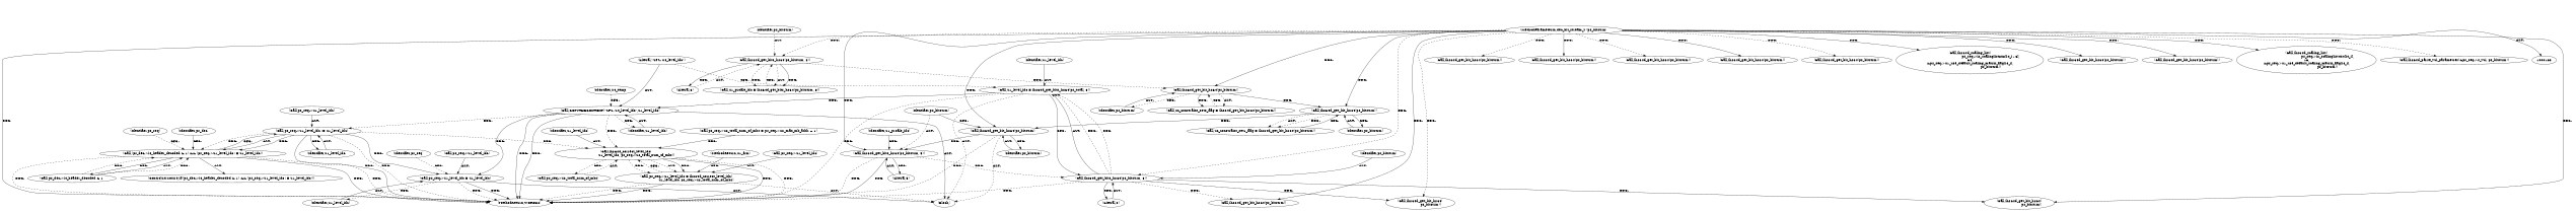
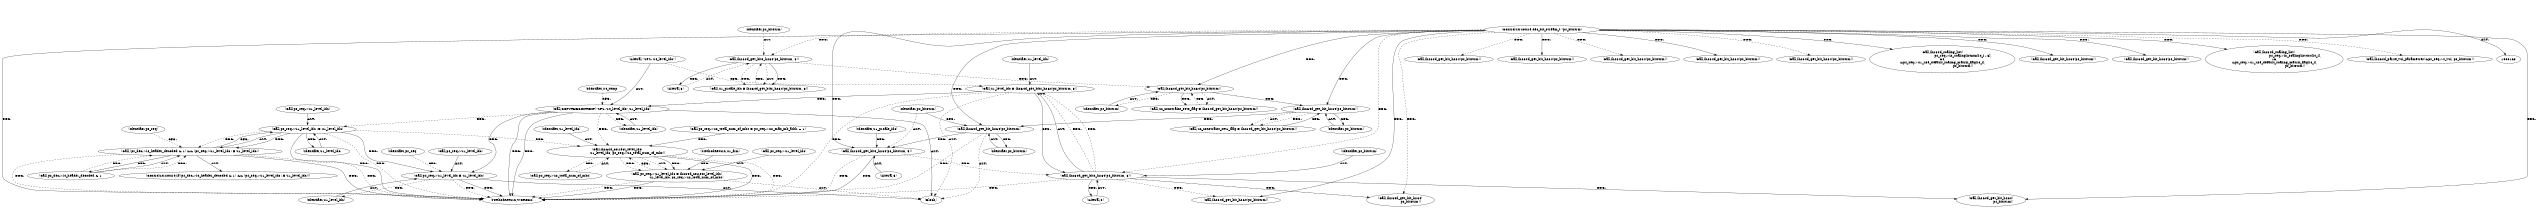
  digraph {
    edge [style=solid]
    n1 [label="(Call,ps_seq->u1_level_idc != u1_level_idc)"]
    n2 [label="(Call,(ps_dec->i4_header_decoded & 1) && (ps_seq->u1_level_idc != u1_level_idc))"]
    n3 [label="(Call,ps_seq->u1_level_idc = u1_level_idc)"]
    n4 [label="(Call,ih264d_correct_level_idc(\n                    u1_level_idc, ps_seq->u2_total_num_of_mbs))"]
    n5 [label="(Identifier,u1_level_idc)"]
    n6 [label="(MethodReturn,WORD32)"]
    n7 [label="(Call,ps_dec->i4_header_decoded & 1)"]
    n8 [label="(ControlStructure,if((ps_dec->i4_header_decoded & 1) && (ps_seq->u1_level_idc != u1_level_idc)))"]
    n9 [label="(Block,)"]
    n10 [label="(Identifier,u1_level_idc)"]
    n11 [label="(Call,ps_seq->u1_level_idc = ih264d_correct_level_idc(\n                    u1_level_idc, ps_seq->u2_total_num_of_mbs))"]
    n12 [label="(Call,ps_seq->u2_total_num_of_mbs)"]
    n13 [label="(Call,COPYTHECONTEXT(\"SPS: u4_level_idc\",u1_level_idc))"]
    n14 [label="(Identifier,u1_level_idc)"]
-   n15 [label="(Call,u1_level_idc = ih264d_get_bits_h264(ps_total, 8))"]
+   n15 [label="(Call,u1_level_idc = ih264d_get_bits_h264(ps_bitstrm, 8))"]
    n16 [label="(Call,ih264d_get_bits_h264(ps_bitstrm, 8))"]
    n17 [label="(Call,ih264d_get_bit_h264(\n                        ps_bitstrm))"]
    n18 [label="(Literal,8)"]
    n19 [label="(Call,ih264d_get_bit_h264(\n                    ps_bitstrm))"]
    n20 [label="(Call,ih264d_get_bit_h264(ps_bitstrm))"]
    n21 [label="(Call,ih264d_get_bits_h264(ps_bitstrm, 5))"]
    n22 [label="(Literal,5)"]
    n23 [label="(Call,ih264d_get_bit_h264(ps_bitstrm))"]
    n24 [label="(Identifier,ps_bitstrm)"]
    n25 [label="(Call,ih264d_get_bit_h264(ps_bitstrm))"]
    n26 [label="(Call,uc_constraint_set1_flag = ih264d_get_bit_h264(ps_bitstrm))"]
    n27 [label="(Identifier,ps_bitstrm)"]
    n28 [label="(Call,ih264d_get_bit_h264(ps_bitstrm))"]
    n29 [label="(Identifier,ps_bitstrm)"]
    n30 [label="(Call,uc_constraint_set0_flag = ih264d_get_bit_h264(ps_bitstrm))"]
    n31 [label="(Call,ih264d_get_bits_h264(ps_bitstrm, 8))"]
    n32 [label="(Literal,8)"]
    n33 [label="(Call,u1_profile_idc = ih264d_get_bits_h264(ps_bitstrm, 8))"]
-   n34 [label="(MethodParameterIn,dec_bit_stream_t *ps_bitstrm)"]
+   n34 [label="(ControlStructure,dec_bit_stream_t *ps_bitstrm)"]
    n35 [label="(Call,ih264d_get_bit_h264(ps_bitstrm))"]
    n36 [label="(Call,ih264d_get_bit_h264(ps_bitstrm))"]
    n37 [label="(Call,ih264d_get_bit_h264(ps_bitstrm))"]
    n38 [label="(Call,ih264d_get_bit_h264(ps_bitstrm))"]
    n39 [label="(Call,ih264d_get_bit_h264(ps_bitstrm))"]
    n40 [label="(Call,ih264d_scaling_list(\n                                        ps_seq->i2_scalinglist8x8[i4_i - 6],\n 64,\n &ps_seq->u1_use_default_scaling_matrix_flag[i4_i],\n                                        ps_bitstrm))"]
    n41 [label="(Call,ih264d_get_bit_h264(ps_bitstrm))"]
    n42 [label="(Call,ih264d_get_bit_h264(ps_bitstrm))"]
    n43 [label="(Call,ih264d_scaling_list(\n                                        ps_seq->i2_scalinglist4x4[i4_i],\n 16,\n &ps_seq->u1_use_default_scaling_matrix_flag[i4_i],\n                                        ps_bitstrm))"]
    n44 [label="(Call,ih264d_parse_vui_parametres(&ps_seq->s_vui, ps_bitstrm))"]
    1000163
-   n46 [label="(Identifier,ps_dec)"]
    n47 [label="(MethodReturn,u1_frm)"]
    n48 [label="(Identifier,ps_seq)"]
    n49 [label="(Call,ps_seq->u1_level_idc)"]
    n50 [label="(Identifier,ps_bitstrm)"]
    n51 [label="(Call,ps_seq->u1_level_idc)"]
    n52 [label="(Identifier,ps_seq)"]
    n53 [label="(Call,ps_seq->u2_total_num_of_mbs = ps_seq->u2_max_mb_addr + 1)"]
    n54 [label="(Identifier,u1_level_idc)"]
    n55 [label="(Call,ps_seq->u1_level_idc)"]
    n56 [label="(Identifier,u1_profile_idc)"]
    n57 [label="(Literal,\"SPS: u4_level_idc\")"]
    n58 [label="(Identifier,ps_bitstrm)"]
    n59 [label="(Identifier,u4_temp)"]
    n60 [label="(Identifier,ps_bitstrm)"]
    n61 [label="(Identifier,u1_level_idc)"]
    n1 -> n2 [label="AST: "]
    n1 -> n2 [label="DDG: "]
    n1 -> n2 [label="DDG: " style=dashed]
    n1 -> n3 [label="DDG: "]
    n1 -> n4 [label="DDG: " style=dashed]
    n1 -> n5 [label="CFG: "]
    n1 -> n6 [label="DDG: "]
    n1 -> n6 [label="DDG: " style=dashed]
    n2 -> n1 [label="CFG: "]
    n2 -> n6 [label="DDG: "]
    n2 -> n6 [label="DDG: " style=dashed]
    n2 -> n6 [label="DDG: " style=dashed]
    n2 -> n7 [label="CFG: "]
    n2 -> n8 [label="AST: "]
    n3 -> n6 [label="DDG: "]
    n3 -> n6 [label="DDG: " style=dashed]
    n3 -> n9 [label="AST: "]
    n3 -> n10 [label="CFG: " style=dashed]
    n4 -> n6 [label="DDG: "]
    n4 -> n6 [label="DDG: " style=dashed]
    n4 -> n11 [label="AST: " style=dashed]
    n4 -> n11 [label="DDG: "]
    n4 -> n11 [label="DDG: " style=dashed]
    n4 -> n12 [label="CFG: " style=dashed]
    n5 -> n1 [label="AST: "]
    n7 -> n2 [label="AST: "]
    n7 -> n2 [label="DDG: " style=dashed]
    n7 -> n2 [label="DDG: " style=dashed]
    n10 -> n3 [label="AST: "]
    n11 -> n4 [label="CFG: " style=dashed]
    n11 -> n6 [label="DDG: " style=dashed]
    n11 -> n6 [label="DDG: "]
    n11 -> n9 [label="AST: " style=dashed]
    n12 -> n4 [label="AST: " style=dashed]
    n13 -> n1 [label="DDG: " style=dashed]
    n13 -> n3 [label="DDG: "]
    n13 -> n4 [label="DDG: " style=dashed]
    n13 -> n6 [label="DDG: "]
    n13 -> n6 [label="DDG: "]
    n13 -> n9 [label="AST: "]
    n13 -> n14 [label="CFG: " style=dashed]
    n14 -> n13 [label="AST: "]
    n15 -> n6 [label="DDG: " style=dashed]
    n15 -> n9 [label="AST: " style=dashed]
    n15 -> n13 [label="DDG: "]
    n15 -> n16 [label="CFG: "]
    n16 -> n6 [label="DDG: " style=dashed]
    n16 -> n15 [label="AST: "]
    n16 -> n15 [label="DDG: " style=dashed]
    n16 -> n15 [label="DDG: " style=dashed]
    n16 -> n17 [label="DDG: "]
    n16 -> n18 [label="CFG: "]
    n16 -> n19 [label="DDG: "]
    n16 -> n20 [label="DDG: " style=dashed]
    n18 -> n16 [label="AST: "]
    n21 -> n6 [label="DDG: "]
    n21 -> n6 [label="DDG: " style=dashed]
    n21 -> n16 [label="DDG: " style=dashed]
-   n21 -> n22 [label="CFG: "]
    n22 -> n21 [label="AST: "]
    n23 -> n6 [label="DDG: " style=dashed]
    n23 -> n9 [label="AST: " style=dashed]
    n23 -> n21 [label="DDG: "]
    n23 -> n24 [label="CFG: "]
    n24 -> n23 [label="AST: "]
    n25 -> n23 [label="DDG: "]
    n25 -> n26 [label="AST: " style=dashed]
    n25 -> n26 [label="DDG: " style=dashed]
    n25 -> n27 [label="CFG: "]
    n26 -> n25 [label="CFG: "]
    n27 -> n25 [label="AST: "]
    n28 -> n25 [label="DDG: "]
    n28 -> n29 [label="CFG: " style=dashed]
    n28 -> n30 [label="AST: " style=dashed]
    n28 -> n30 [label="DDG: "]
    n29 -> n28 [label="AST: "]
    n30 -> n28 [label="CFG: " style=dashed]
    n31 -> n28 [label="DDG: " style=dashed]
    n31 -> n32 [label="CFG: "]
    n31 -> n33 [label="AST: " style=dashed]
    n31 -> n33 [label="DDG: "]
    n31 -> n33 [label="DDG: " style=dashed]
    n32 -> n31 [label="AST: " style=dashed]
    n33 -> n31 [label="CFG: " style=dashed]
    n34 -> n6 [label="DDG: "]
    n34 -> n16 [label="DDG: " style=dashed]
    n34 -> n17 [label="DDG: "]
    n34 -> n19 [label="DDG: " style=dashed]
    n34 -> n20 [label="DDG: "]
    n34 -> n21 [label="DDG: "]
    n34 -> n23 [label="DDG: "]
    n34 -> n25 [label="DDG: "]
    n34 -> n28 [label="DDG: "]
    n34 -> n31 [label="DDG: " style=dashed]
    n34 -> n35 [label="DDG: " style=dashed]
    n34 -> n36 [label="DDG: "]
    n34 -> n37 [label="DDG: " style=dashed]
    n34 -> n38 [label="DDG: "]
    n34 -> n39 [label="DDG: " style=dashed]
    n34 -> n40 [label="DDG: "]
    n34 -> n41 [label="DDG: "]
    n34 -> n42 [label="DDG: "]
    n34 -> n43 [label="DDG: "]
    n34 -> n44 [label="DDG: " style=dashed]
    n34 -> 1000163 [label="AST: "]
-   n46 -> n2 [label="CFG: "]
    n47 -> n11 [label="CFG: "]
    n48 -> n3 [label="CFG: " style=dashed]
    n49 -> n1 [label="AST: "]
    n50 -> n16 [label="AST: "]
    n51 -> n11 [label="AST: "]
    n52 -> n2 [label="CFG: " style=dashed]
    n53 -> n4 [label="DDG: "]
    n54 -> n4 [label="AST: "]
    n55 -> n3 [label="AST: "]
    n56 -> n21 [label="CFG: "]
    n57 -> n13 [label="AST: "]
    n57 -> n15 [label="CFG: " style=dashed]
    n58 -> n31 [label="AST: " style=dashed]
    n59 -> n13 [label="CFG: " style=dashed]
    n60 -> n21 [label="AST: " style=dashed]
    n60 -> n23 [label="CFG: "]
    n61 -> n15 [label="AST: "]
  }
